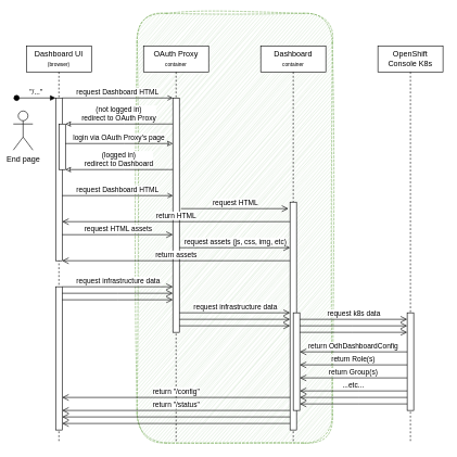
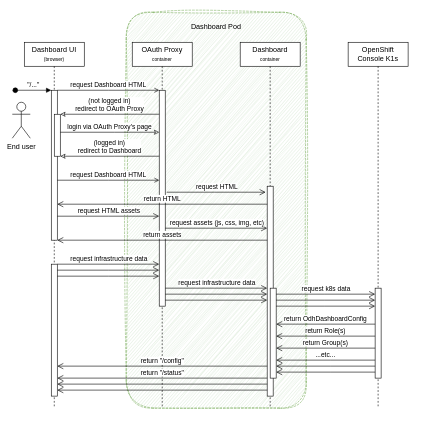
  <mxCell id="0" />
  <mxCell id="1" parent="0" />
  <mxCell id="2" value="" style="rounded=1;whiteSpace=wrap;html=1;dashed=1;fillColor=#d5e8d4;strokeColor=#82b366;glass=0;sketch=1;curveFitting=1;jiggle=2;" vertex="1" parent="1"><mxGeometry x="210" y="20" width="300" height="660" as="geometry" /></mxCell>
  <mxCell id="3" value="Dashboard UI &lt;font style=&quot;font-size: 8px;&quot;&gt;(browser)&lt;/font&gt;" style="shape=umlLifeline;perimeter=lifelinePerimeter;whiteSpace=wrap;html=1;container=0;dropTarget=0;collapsible=0;recursiveResize=0;outlineConnect=0;portConstraint=eastwest;newEdgeStyle={&quot;edgeStyle&quot;:&quot;elbowEdgeStyle&quot;,&quot;elbow&quot;:&quot;vertical&quot;,&quot;curved&quot;:0,&quot;rounded&quot;:0};" parent="1" vertex="1"><mxGeometry x="40" y="70" width="100" height="610" as="geometry" /></mxCell>
  <mxCell id="4" value="" style="html=1;points=[];perimeter=orthogonalPerimeter;outlineConnect=0;targetShapes=umlLifeline;portConstraint=eastwest;newEdgeStyle={&quot;edgeStyle&quot;:&quot;elbowEdgeStyle&quot;,&quot;elbow&quot;:&quot;vertical&quot;,&quot;curved&quot;:0,&quot;rounded&quot;:0};" parent="3" vertex="1"><mxGeometry x="45" y="80" width="10" height="250" as="geometry" /></mxCell>
  <mxCell id="5" value="&quot;/...&quot;" style="html=1;verticalAlign=bottom;startArrow=oval;endArrow=block;startSize=8;edgeStyle=elbowEdgeStyle;elbow=vertical;curved=0;rounded=0;" parent="3" edge="1"><mxGeometry relative="1" as="geometry"><mxPoint x="-15" y="80" as="sourcePoint" /><mxPoint x="45" y="80.286" as="targetPoint" /></mxGeometry></mxCell>
  <mxCell id="6" value="" style="html=1;points=[];perimeter=orthogonalPerimeter;outlineConnect=0;targetShapes=umlLifeline;portConstraint=eastwest;newEdgeStyle={&quot;edgeStyle&quot;:&quot;elbowEdgeStyle&quot;,&quot;elbow&quot;:&quot;vertical&quot;,&quot;curved&quot;:0,&quot;rounded&quot;:0};" parent="3" vertex="1"><mxGeometry x="50" y="120" width="10" height="70" as="geometry" /></mxCell>
  <mxCell id="7" value="OAuth Proxy&lt;br&gt;&lt;font style=&quot;font-size: 8px;&quot;&gt;container&lt;/font&gt;" style="shape=umlLifeline;perimeter=lifelinePerimeter;whiteSpace=wrap;html=1;container=0;dropTarget=0;collapsible=0;recursiveResize=0;outlineConnect=0;portConstraint=eastwest;newEdgeStyle={&quot;edgeStyle&quot;:&quot;elbowEdgeStyle&quot;,&quot;elbow&quot;:&quot;vertical&quot;,&quot;curved&quot;:0,&quot;rounded&quot;:0};" parent="1" vertex="1"><mxGeometry x="220" y="70" width="100" height="610" as="geometry" /></mxCell>
  <mxCell id="8" value="" style="html=1;points=[];perimeter=orthogonalPerimeter;outlineConnect=0;targetShapes=umlLifeline;portConstraint=eastwest;newEdgeStyle={&quot;edgeStyle&quot;:&quot;elbowEdgeStyle&quot;,&quot;elbow&quot;:&quot;vertical&quot;,&quot;curved&quot;:0,&quot;rounded&quot;:0};" parent="7" vertex="1"><mxGeometry x="45" y="80" width="10" height="360" as="geometry" /></mxCell>
  <mxCell id="9" value="request Dashboard HTML" style="html=1;verticalAlign=bottom;endArrow=open;edgeStyle=elbowEdgeStyle;elbow=vertical;curved=0;rounded=0;endFill=0;" parent="1" source="4" target="8" edge="1"><mxGeometry relative="1" as="geometry"><mxPoint x="195" y="160" as="sourcePoint" /><Array as="points"><mxPoint x="180" y="150" /></Array><mxPoint as="offset" /></mxGeometry></mxCell>
  <mxCell id="10" value="(not logged in)&lt;br&gt;redirect to OAuth Proxy" style="html=1;verticalAlign=bottom;endArrow=classic;edgeStyle=elbowEdgeStyle;elbow=vertical;curved=0;rounded=0;endFill=0;" parent="1" source="8" target="6" edge="1"><mxGeometry x="0.004" relative="1" as="geometry"><mxPoint x="175" y="190" as="sourcePoint" /><Array as="points"><mxPoint x="190" y="190" /></Array><mxPoint as="offset" /></mxGeometry></mxCell>
+ <mxCell id="11" value="Dashboard Pod" style="text;html=1;align=center;verticalAlign=middle;whiteSpace=wrap;rounded=0;" vertex="1" parent="1"><mxGeometry x="210" width="300" height="30" as="geometry" y="30" /></mxCell>
  <mxCell id="12" value="Dashboard&lt;br&gt;&lt;font style=&quot;font-size: 8px;&quot;&gt;container&lt;/font&gt;" style="shape=umlLifeline;perimeter=lifelinePerimeter;whiteSpace=wrap;html=1;container=0;dropTarget=0;collapsible=0;recursiveResize=0;outlineConnect=0;portConstraint=eastwest;newEdgeStyle={&quot;edgeStyle&quot;:&quot;elbowEdgeStyle&quot;,&quot;elbow&quot;:&quot;vertical&quot;,&quot;curved&quot;:0,&quot;rounded&quot;:0};" vertex="1" parent="1"><mxGeometry x="400" y="70" width="100" height="610" as="geometry" /></mxCell>
  <mxCell id="13" value="" style="html=1;points=[];perimeter=orthogonalPerimeter;outlineConnect=0;targetShapes=umlLifeline;portConstraint=eastwest;newEdgeStyle={&quot;edgeStyle&quot;:&quot;elbowEdgeStyle&quot;,&quot;elbow&quot;:&quot;vertical&quot;,&quot;curved&quot;:0,&quot;rounded&quot;:0};" vertex="1" parent="12"><mxGeometry x="45" y="240" width="10" height="350" as="geometry" /></mxCell>
  <mxCell id="14" value="" style="html=1;points=[];perimeter=orthogonalPerimeter;outlineConnect=0;targetShapes=umlLifeline;portConstraint=eastwest;newEdgeStyle={&quot;edgeStyle&quot;:&quot;elbowEdgeStyle&quot;,&quot;elbow&quot;:&quot;vertical&quot;,&quot;curved&quot;:0,&quot;rounded&quot;:0};" vertex="1" parent="12"><mxGeometry x="50" y="410" width="10" height="150" as="geometry" /></mxCell>
- <mxCell id="15" value="OpenShift Console K8s" style="shape=umlLifeline;perimeter=lifelinePerimeter;whiteSpace=wrap;html=1;container=0;dropTarget=0;collapsible=0;recursiveResize=0;outlineConnect=0;portConstraint=eastwest;newEdgeStyle={&quot;edgeStyle&quot;:&quot;elbowEdgeStyle&quot;,&quot;elbow&quot;:&quot;vertical&quot;,&quot;curved&quot;:0,&quot;rounded&quot;:0};" vertex="1" parent="1"><mxGeometry x="580" y="70" width="100" height="610" as="geometry" /></mxCell>
+ <mxCell id="15" value="OpenShift Console K1s" style="shape=umlLifeline;perimeter=lifelinePerimeter;whiteSpace=wrap;html=1;container=0;dropTarget=0;collapsible=0;recursiveResize=0;outlineConnect=0;portConstraint=eastwest;newEdgeStyle={&quot;edgeStyle&quot;:&quot;elbowEdgeStyle&quot;,&quot;elbow&quot;:&quot;vertical&quot;,&quot;curved&quot;:0,&quot;rounded&quot;:0};" vertex="1" parent="1"><mxGeometry x="580" y="70" width="100" height="610" as="geometry" /></mxCell>
  <mxCell id="16" value="" style="html=1;points=[];perimeter=orthogonalPerimeter;outlineConnect=0;targetShapes=umlLifeline;portConstraint=eastwest;newEdgeStyle={&quot;edgeStyle&quot;:&quot;elbowEdgeStyle&quot;,&quot;elbow&quot;:&quot;vertical&quot;,&quot;curved&quot;:0,&quot;rounded&quot;:0};" vertex="1" parent="15"><mxGeometry x="45" y="410" width="10" height="150" as="geometry" /></mxCell>
- <mxCell id="17" value="End page" style="shape=umlActor;verticalLabelPosition=bottom;verticalAlign=top;html=1;outlineConnect=0;" vertex="1" parent="1"><mxGeometry x="20" y="170" width="30" height="60" as="geometry" /></mxCell>
+ <mxCell id="17" value="End user" style="shape=umlActor;verticalLabelPosition=bottom;verticalAlign=top;html=1;outlineConnect=0;" vertex="1" parent="1"><mxGeometry x="20" y="170" width="30" height="60" as="geometry" /></mxCell>
  <mxCell id="18" value="request HTML" style="html=1;verticalAlign=bottom;endArrow=open;endSize=8;edgeStyle=elbowEdgeStyle;elbow=horizontal;curved=0;rounded=0;" edge="1" parent="1"><mxGeometry x="0.004" relative="1" as="geometry"><mxPoint x="442.5" y="320" as="targetPoint" /><Array as="points"><mxPoint x="357.5" y="320" /></Array><mxPoint x="277.5" y="320" as="sourcePoint" /><mxPoint as="offset" /></mxGeometry></mxCell>
  <mxCell id="19" value="request HTML assets" style="html=1;verticalAlign=bottom;endArrow=open;endSize=8;edgeStyle=elbowEdgeStyle;elbow=horizontal;curved=0;rounded=0;" edge="1" parent="1"><mxGeometry x="0.008" relative="1" as="geometry"><mxPoint x="265" y="360" as="targetPoint" /><Array as="points"><mxPoint x="180" y="360" /></Array><mxPoint x="95" y="360" as="sourcePoint" /><mxPoint as="offset" /></mxGeometry></mxCell>
  <mxCell id="20" value="request assets (js, css, img, etc)" style="html=1;verticalAlign=bottom;endArrow=open;endSize=8;edgeStyle=elbowEdgeStyle;elbow=horizontal;curved=0;rounded=0;" edge="1" parent="1"><mxGeometry x="0.008" relative="1" as="geometry"><mxPoint x="445" y="380" as="targetPoint" /><Array as="points"><mxPoint x="360" y="380" /></Array><mxPoint x="275" y="380" as="sourcePoint" /><mxPoint as="offset" /></mxGeometry></mxCell>
  <mxCell id="21" value="return HTML" style="html=1;verticalAlign=bottom;endArrow=open;endSize=8;edgeStyle=elbowEdgeStyle;elbow=vertical;curved=0;rounded=0;" edge="1" parent="1"><mxGeometry relative="1" as="geometry"><mxPoint x="95" y="340" as="targetPoint" /><Array as="points"><mxPoint x="370" y="340" /></Array><mxPoint x="445" y="340" as="sourcePoint" /><mxPoint as="offset" /></mxGeometry></mxCell>
  <mxCell id="22" value="return assets" style="html=1;verticalAlign=bottom;endArrow=open;endSize=8;edgeStyle=elbowEdgeStyle;elbow=vertical;curved=0;rounded=0;" edge="1" parent="1"><mxGeometry relative="1" as="geometry"><mxPoint x="95" y="400" as="targetPoint" /><Array as="points"><mxPoint x="370" y="400" /></Array><mxPoint x="445" y="400" as="sourcePoint" /><mxPoint as="offset" /></mxGeometry></mxCell>
  <mxCell id="23" value="request&amp;nbsp;infrastructure data" style="html=1;verticalAlign=bottom;endArrow=open;endSize=8;edgeStyle=elbowEdgeStyle;elbow=horizontal;curved=0;rounded=0;" edge="1" parent="1"><mxGeometry x="0.008" relative="1" as="geometry"><mxPoint x="265" y="440" as="targetPoint" /><Array as="points"><mxPoint x="180" y="440" /></Array><mxPoint x="95" y="440" as="sourcePoint" /><mxPoint as="offset" /></mxGeometry></mxCell>
  <mxCell id="24" value="" style="html=1;points=[];perimeter=orthogonalPerimeter;outlineConnect=0;targetShapes=umlLifeline;portConstraint=eastwest;newEdgeStyle={&quot;edgeStyle&quot;:&quot;elbowEdgeStyle&quot;,&quot;elbow&quot;:&quot;vertical&quot;,&quot;curved&quot;:0,&quot;rounded&quot;:0};" vertex="1" parent="1"><mxGeometry x="85" y="440" width="10" height="220" as="geometry" /></mxCell>
  <mxCell id="25" value="request infrastructure data" style="html=1;verticalAlign=bottom;endArrow=open;endSize=8;edgeStyle=elbowEdgeStyle;elbow=horizontal;curved=0;rounded=0;" edge="1" parent="1"><mxGeometry x="0.008" relative="1" as="geometry"><mxPoint x="445" y="480" as="targetPoint" /><Array as="points"><mxPoint x="360" y="480" /></Array><mxPoint x="275" y="480" as="sourcePoint" /><mxPoint as="offset" /></mxGeometry></mxCell>
  <mxCell id="26" value="request k8s data" style="html=1;verticalAlign=bottom;endArrow=open;endSize=8;edgeStyle=elbowEdgeStyle;elbow=horizontal;curved=0;rounded=0;" edge="1" parent="1"><mxGeometry x="0.008" relative="1" as="geometry"><mxPoint x="625" y="490" as="targetPoint" /><Array as="points"><mxPoint x="540" y="490" /></Array><mxPoint x="460" y="490" as="sourcePoint" /><mxPoint as="offset" /></mxGeometry></mxCell>
  <mxCell id="27" value="return OdhDashboardConfig" style="html=1;verticalAlign=bottom;endArrow=open;endSize=8;edgeStyle=elbowEdgeStyle;elbow=vertical;curved=0;rounded=0;" edge="1" parent="1"><mxGeometry x="0.004" relative="1" as="geometry"><mxPoint x="460" y="540" as="targetPoint" /><Array as="points"><mxPoint x="550" y="540" /></Array><mxPoint x="625" y="540" as="sourcePoint" /><mxPoint as="offset" /></mxGeometry></mxCell>
  <mxCell id="28" value="return Role(s)" style="html=1;verticalAlign=bottom;endArrow=open;endSize=8;edgeStyle=elbowEdgeStyle;elbow=vertical;curved=0;rounded=0;" edge="1" parent="1"><mxGeometry x="0.004" relative="1" as="geometry"><mxPoint x="460" y="560" as="targetPoint" /><Array as="points"><mxPoint x="550" y="560" /></Array><mxPoint x="625" y="560" as="sourcePoint" /><mxPoint as="offset" /></mxGeometry></mxCell>
  <mxCell id="29" value="return Group(s)" style="html=1;verticalAlign=bottom;endArrow=open;endSize=8;edgeStyle=elbowEdgeStyle;elbow=vertical;curved=0;rounded=0;" edge="1" parent="1"><mxGeometry x="0.004" relative="1" as="geometry"><mxPoint x="460" y="580" as="targetPoint" /><Array as="points"><mxPoint x="550" y="580" /></Array><mxPoint x="625" y="580" as="sourcePoint" /><mxPoint as="offset" /></mxGeometry></mxCell>
  <mxCell id="30" value="...etc..." style="html=1;verticalAlign=bottom;endArrow=open;endSize=8;edgeStyle=elbowEdgeStyle;elbow=vertical;curved=0;rounded=0;" edge="1" parent="1"><mxGeometry x="0.004" relative="1" as="geometry"><mxPoint x="460" y="600" as="targetPoint" /><Array as="points"><mxPoint x="550" y="600" /></Array><mxPoint x="625" y="600" as="sourcePoint" /><mxPoint as="offset" /></mxGeometry></mxCell>
  <mxCell id="31" value="return &quot;/config&quot;" style="html=1;verticalAlign=bottom;endArrow=open;endSize=8;edgeStyle=elbowEdgeStyle;elbow=vertical;curved=0;rounded=0;" edge="1" parent="1" target="24"><mxGeometry relative="1" as="geometry"><mxPoint x="275" y="610" as="targetPoint" /><Array as="points"><mxPoint x="370" y="610" /></Array><mxPoint x="445" y="610" as="sourcePoint" /><mxPoint as="offset" /></mxGeometry></mxCell>
  <mxCell id="32" value="return &quot;/status&quot;" style="html=1;verticalAlign=bottom;endArrow=open;endSize=8;edgeStyle=elbowEdgeStyle;elbow=vertical;curved=0;rounded=0;" edge="1" parent="1" target="24"><mxGeometry relative="1" as="geometry"><mxPoint x="275" y="630" as="targetPoint" /><Array as="points"><mxPoint x="370" y="630" /></Array><mxPoint x="445" y="630" as="sourcePoint" /><mxPoint as="offset" /></mxGeometry></mxCell>
  <mxCell id="33" value="" style="html=1;verticalAlign=bottom;endArrow=open;endSize=8;edgeStyle=elbowEdgeStyle;elbow=horizontal;curved=0;rounded=0;" edge="1" parent="1"><mxGeometry x="0.008" relative="1" as="geometry"><mxPoint x="445" y="490" as="targetPoint" /><Array as="points"><mxPoint x="360" y="490" /></Array><mxPoint x="275" y="490" as="sourcePoint" /><mxPoint as="offset" /></mxGeometry></mxCell>
  <mxCell id="34" value="" style="html=1;verticalAlign=bottom;endArrow=open;endSize=8;edgeStyle=elbowEdgeStyle;elbow=horizontal;curved=0;rounded=0;" edge="1" parent="1"><mxGeometry x="0.008" relative="1" as="geometry"><mxPoint x="445" y="500" as="targetPoint" /><Array as="points"><mxPoint x="360" y="500" /></Array><mxPoint x="275" y="500" as="sourcePoint" /><mxPoint as="offset" /></mxGeometry></mxCell>
  <mxCell id="35" value="" style="html=1;verticalAlign=bottom;endArrow=open;endSize=8;edgeStyle=elbowEdgeStyle;elbow=horizontal;curved=0;rounded=0;" edge="1" parent="1"><mxGeometry x="0.008" relative="1" as="geometry"><mxPoint x="265" y="450" as="targetPoint" /><Array as="points"><mxPoint x="180" y="450" /></Array><mxPoint x="95" y="450" as="sourcePoint" /><mxPoint as="offset" /></mxGeometry></mxCell>
  <mxCell id="36" value="" style="html=1;verticalAlign=bottom;endArrow=open;endSize=8;edgeStyle=elbowEdgeStyle;elbow=horizontal;curved=0;rounded=0;" edge="1" parent="1"><mxGeometry x="0.008" relative="1" as="geometry"><mxPoint x="265" y="460" as="targetPoint" /><Array as="points"><mxPoint x="180" y="460" /></Array><mxPoint x="95" y="460" as="sourcePoint" /><mxPoint as="offset" /></mxGeometry></mxCell>
  <mxCell id="37" value="" style="html=1;verticalAlign=bottom;endArrow=open;endSize=8;edgeStyle=elbowEdgeStyle;elbow=vertical;curved=0;rounded=0;" edge="1" parent="1"><mxGeometry x="0.004" relative="1" as="geometry"><mxPoint x="460" y="610" as="targetPoint" /><Array as="points"><mxPoint x="550" y="610" /></Array><mxPoint x="625" y="610" as="sourcePoint" /><mxPoint as="offset" /></mxGeometry></mxCell>
  <mxCell id="38" value="" style="html=1;verticalAlign=bottom;endArrow=open;endSize=8;edgeStyle=elbowEdgeStyle;elbow=vertical;curved=0;rounded=0;" edge="1" parent="1" target="24"><mxGeometry relative="1" as="geometry"><mxPoint x="275" y="640" as="targetPoint" /><Array as="points"><mxPoint x="370" y="640" /></Array><mxPoint x="445" y="640" as="sourcePoint" /><mxPoint as="offset" /></mxGeometry></mxCell>
  <mxCell id="39" value="" style="html=1;verticalAlign=bottom;endArrow=open;endSize=8;edgeStyle=elbowEdgeStyle;elbow=vertical;curved=0;rounded=0;" edge="1" parent="1" target="24"><mxGeometry relative="1" as="geometry"><mxPoint x="275" y="650" as="targetPoint" /><Array as="points"><mxPoint x="370" y="650" /></Array><mxPoint x="445" y="650" as="sourcePoint" /><mxPoint as="offset" /></mxGeometry></mxCell>
  <mxCell id="40" value="" style="html=1;verticalAlign=bottom;endArrow=open;endSize=8;edgeStyle=elbowEdgeStyle;elbow=vertical;curved=0;rounded=0;" edge="1" parent="1"><mxGeometry x="0.004" relative="1" as="geometry"><mxPoint x="460" y="620" as="targetPoint" /><Array as="points"><mxPoint x="550" y="620" /></Array><mxPoint x="625" y="620" as="sourcePoint" /><mxPoint as="offset" /></mxGeometry></mxCell>
  <mxCell id="41" value="" style="html=1;verticalAlign=bottom;endArrow=open;endSize=8;edgeStyle=elbowEdgeStyle;elbow=horizontal;curved=0;rounded=0;" edge="1" parent="1"><mxGeometry x="0.008" relative="1" as="geometry"><mxPoint x="625" y="500" as="targetPoint" /><Array as="points"><mxPoint x="540" y="500" /></Array><mxPoint x="460" y="500" as="sourcePoint" /><mxPoint as="offset" /></mxGeometry></mxCell>
  <mxCell id="42" value="" style="html=1;verticalAlign=bottom;endArrow=open;endSize=8;edgeStyle=elbowEdgeStyle;elbow=horizontal;curved=0;rounded=0;" edge="1" parent="1"><mxGeometry x="0.008" relative="1" as="geometry"><mxPoint x="625" y="510" as="targetPoint" /><Array as="points"><mxPoint x="540" y="510" /></Array><mxPoint x="460" y="510" as="sourcePoint" /><mxPoint as="offset" /></mxGeometry></mxCell>
  <mxCell id="43" value="request Dashboard HTML" style="html=1;verticalAlign=bottom;endArrow=open;edgeStyle=elbowEdgeStyle;elbow=vertical;curved=0;rounded=0;endFill=0;" edge="1" parent="1"><mxGeometry relative="1" as="geometry"><mxPoint x="95" y="300" as="sourcePoint" /><Array as="points"><mxPoint x="180" y="300" /></Array><mxPoint x="265" y="300" as="targetPoint" /><mxPoint as="offset" /></mxGeometry></mxCell>
  <mxCell id="44" value="login via OAuth Proxy's page" style="html=1;verticalAlign=bottom;endArrow=none;edgeStyle=elbowEdgeStyle;elbow=vertical;curved=0;rounded=0;endFill=0;startArrow=classic;startFill=0;" edge="1" parent="1"><mxGeometry x="0.004" relative="1" as="geometry"><mxPoint x="265" y="220" as="sourcePoint" /><Array as="points"><mxPoint x="190" y="220" /></Array><mxPoint x="100" y="220" as="targetPoint" /><mxPoint as="offset" /></mxGeometry></mxCell>
  <mxCell id="45" value="(logged in)&lt;br&gt;redirect to Dashboard" style="html=1;verticalAlign=bottom;endArrow=classic;edgeStyle=elbowEdgeStyle;elbow=vertical;curved=0;rounded=0;endFill=0;" edge="1" parent="1"><mxGeometry x="0.004" relative="1" as="geometry"><mxPoint x="265" y="260" as="sourcePoint" /><Array as="points"><mxPoint x="190" y="260" /></Array><mxPoint x="100" y="260" as="targetPoint" /><mxPoint as="offset" /></mxGeometry></mxCell>
